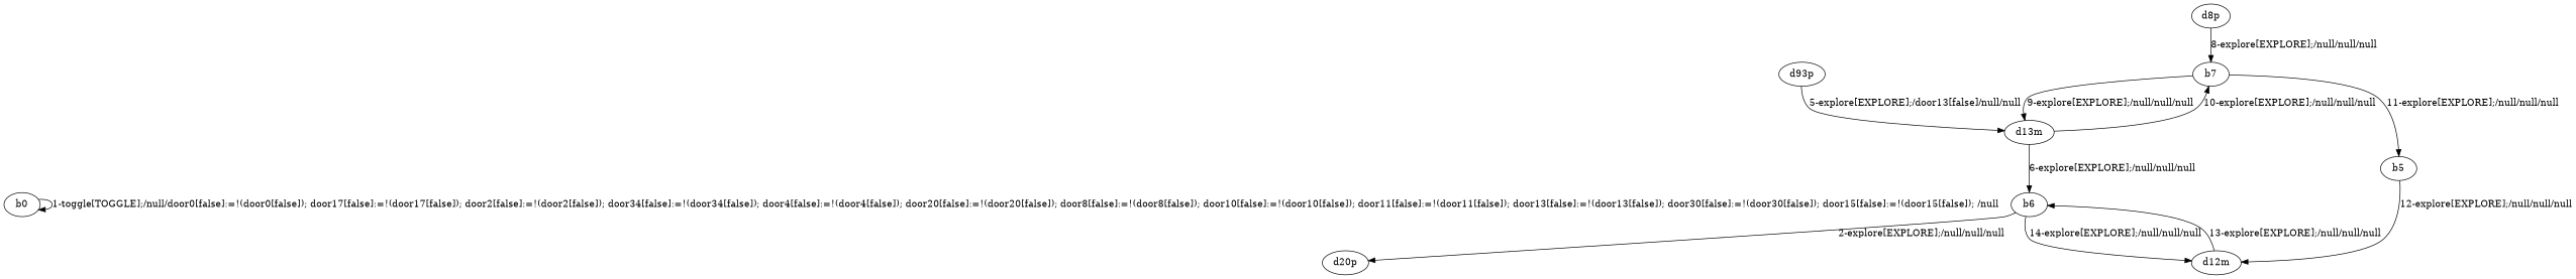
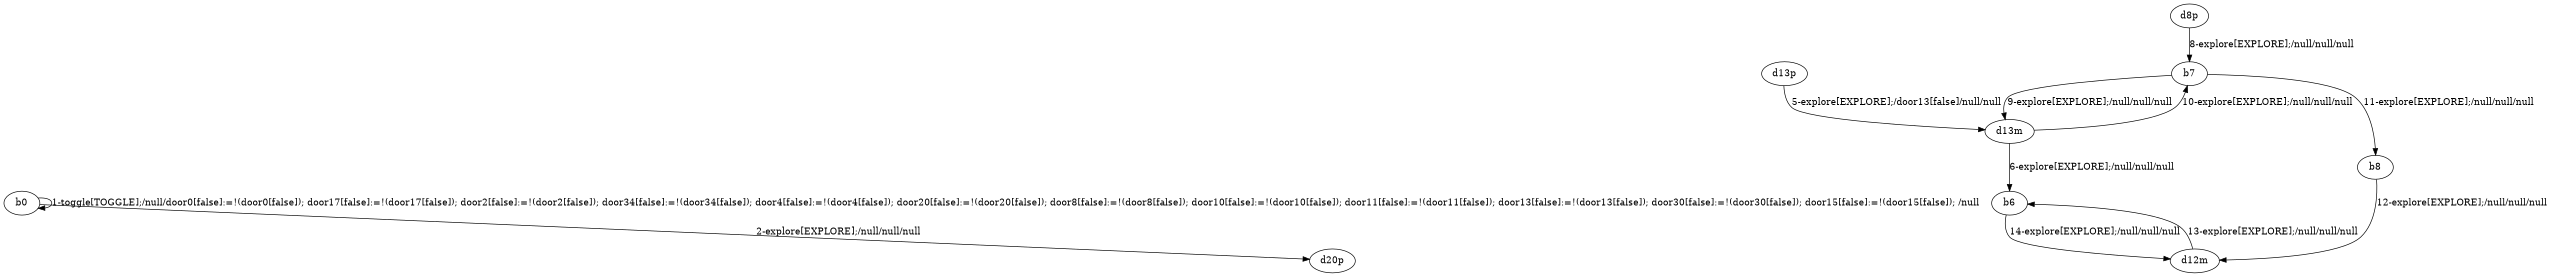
  digraph {
    b0
    d20p
-   d13p [label=d93p]
+   d13p
    d13m
    b6
    b7
    d12m
-   b5
+   b5 [label=b8]
    d8p
    b0 -> b0 [label="1-toggle[TOGGLE];/null/door0[false]:=!(door0[false]); door17[false]:=!(door17[false]); door2[false]:=!(door2[false]); door34[false]:=!(door34[false]); door4[false]:=!(door4[false]); door20[false]:=!(door20[false]); door8[false]:=!(door8[false]); door10[false]:=!(door10[false]); door11[false]:=!(door11[false]); door13[false]:=!(door13[false]); door30[false]:=!(door30[false]); door15[false]:=!(door15[false]); /null"]
-   b6 -> d20p [label="2-explore[EXPLORE];/null/null/null"]
+   b0 -> d20p [label="2-explore[EXPLORE];/null/null/null"]
    d13p -> d13m [label="5-explore[EXPLORE];/door13[false]/null/null"]
    d13m -> b6 [label="6-explore[EXPLORE];/null/null/null"]
    d13m -> b7 [label="10-explore[EXPLORE];/null/null/null"]
    b6 -> d12m [label="14-explore[EXPLORE];/null/null/null"]
    b7 -> d13m [label="9-explore[EXPLORE];/null/null/null"]
    b7 -> b5 [label="11-explore[EXPLORE];/null/null/null"]
    d12m -> b6 [label="13-explore[EXPLORE];/null/null/null"]
    b5 -> d12m [label="12-explore[EXPLORE];/null/null/null"]
    d8p -> b7 [label="8-explore[EXPLORE];/null/null/null"]
  }
